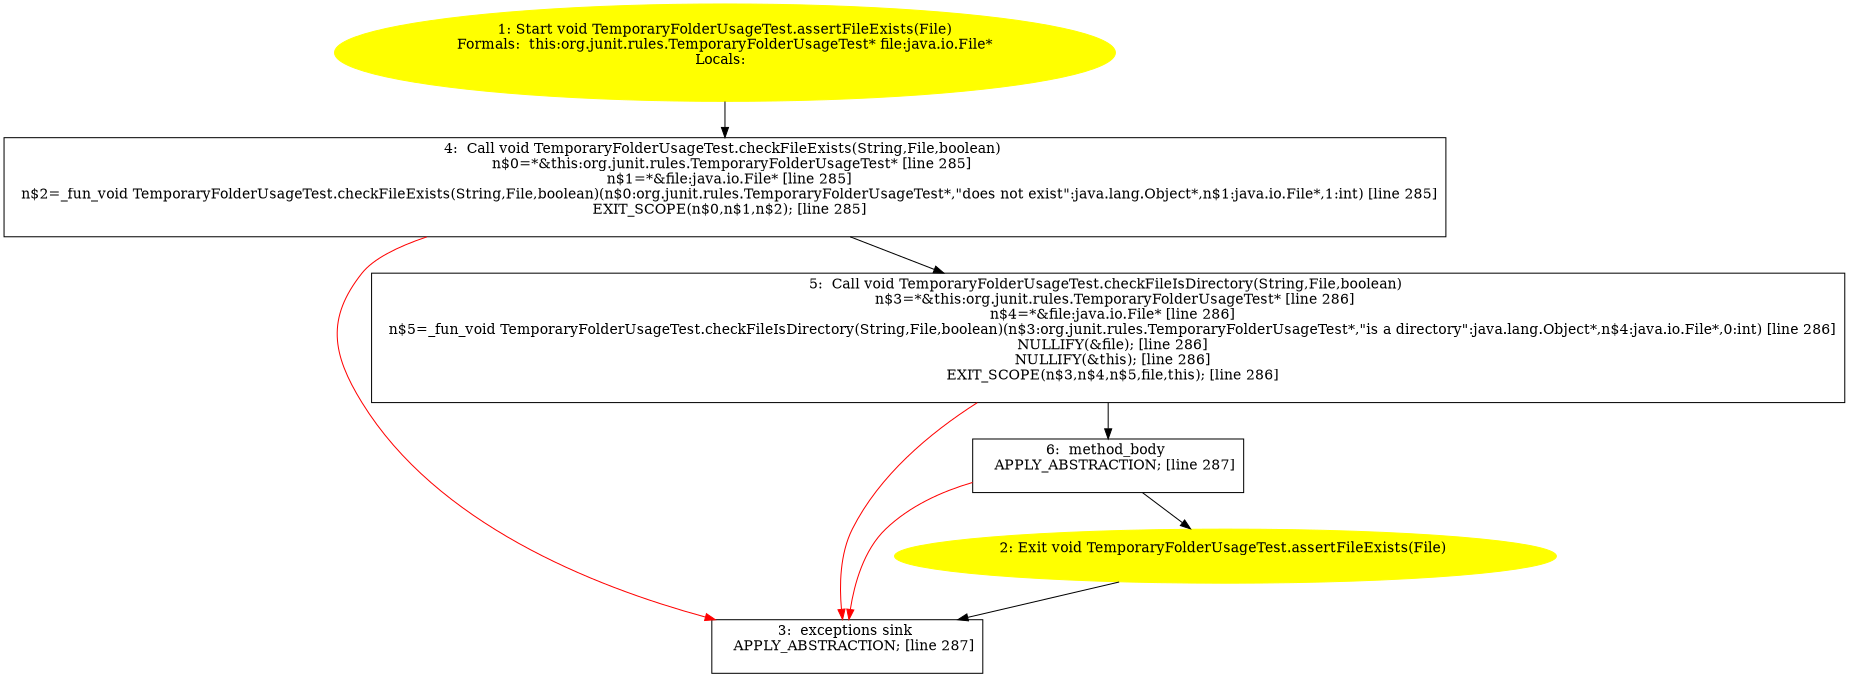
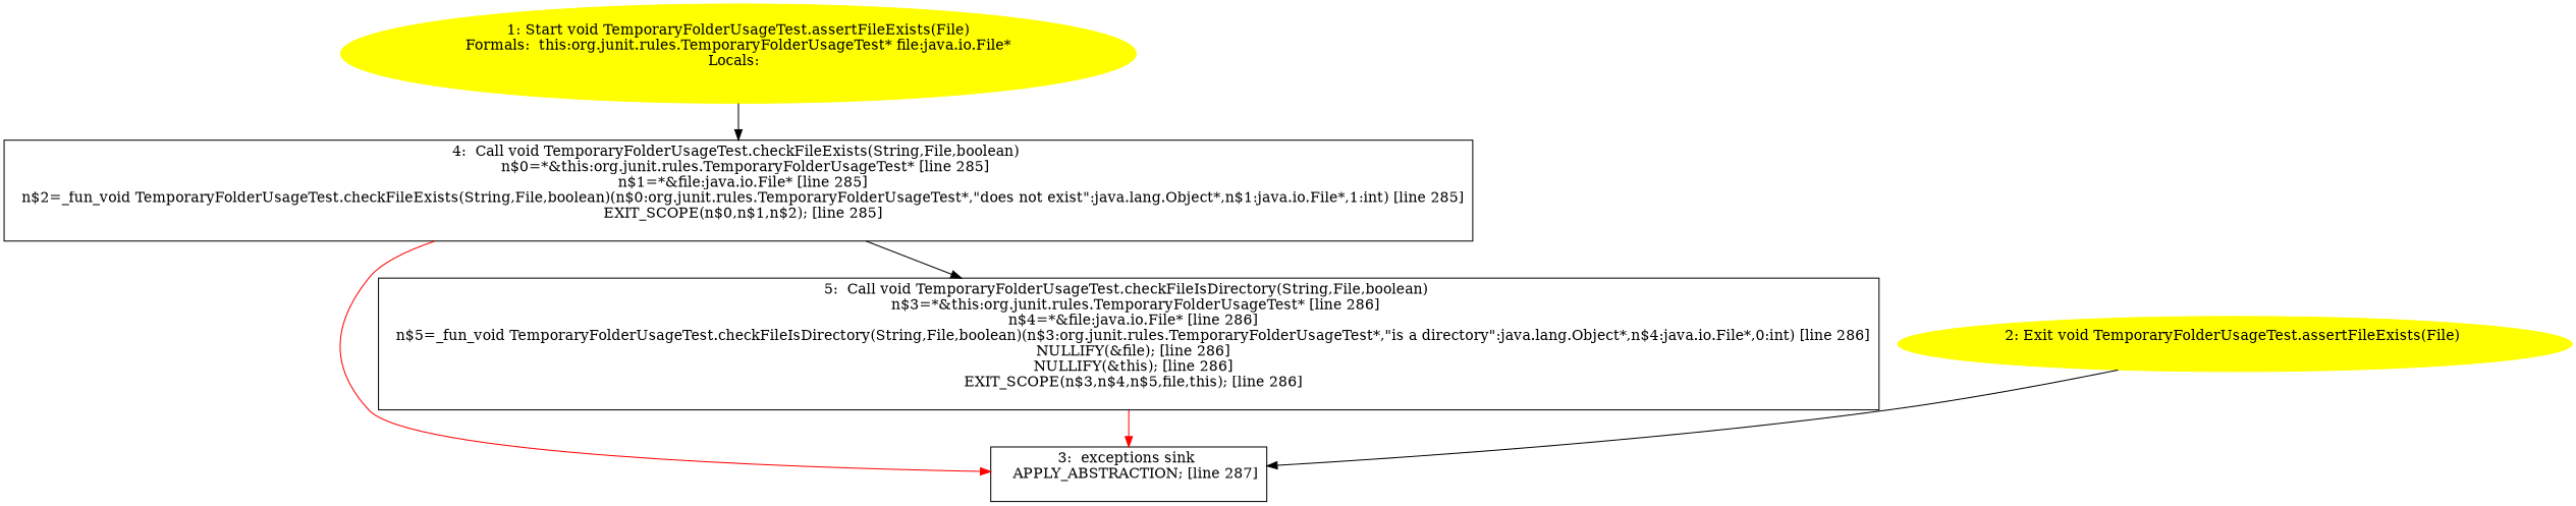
  digraph {
    node [shape=box]
    n1 [color=yellow label="1: Start void TemporaryFolderUsageTest.assertFileExists(File)\nFormals:  this:org.junit.rules.TemporaryFolderUsageTest* file:java.io.File*\nLocals:  \n  " style=filled shape=""]
    n2 [label="4:  Call void TemporaryFolderUsageTest.checkFileExists(String,File,boolean) \n   n$0=*&this:org.junit.rules.TemporaryFolderUsageTest* [line 285]\n  n$1=*&file:java.io.File* [line 285]\n  n$2=_fun_void TemporaryFolderUsageTest.checkFileExists(String,File,boolean)(n$0:org.junit.rules.TemporaryFolderUsageTest*,\"does not exist\":java.lang.Object*,n$1:java.io.File*,1:int) [line 285]\n  EXIT_SCOPE(n$0,n$1,n$2); [line 285]\n "]
    n3 [label="3:  exceptions sink \n   APPLY_ABSTRACTION; [line 287]\n "]
    n4 [label="5:  Call void TemporaryFolderUsageTest.checkFileIsDirectory(String,File,boolean) \n   n$3=*&this:org.junit.rules.TemporaryFolderUsageTest* [line 286]\n  n$4=*&file:java.io.File* [line 286]\n  n$5=_fun_void TemporaryFolderUsageTest.checkFileIsDirectory(String,File,boolean)(n$3:org.junit.rules.TemporaryFolderUsageTest*,\"is a directory\":java.lang.Object*,n$4:java.io.File*,0:int) [line 286]\n  NULLIFY(&file); [line 286]\n  NULLIFY(&this); [line 286]\n  EXIT_SCOPE(n$3,n$4,n$5,file,this); [line 286]\n "]
-   n5 [label="6:  method_body \n   APPLY_ABSTRACTION; [line 287]\n "]
    n6 [color=yellow label="2: Exit void TemporaryFolderUsageTest.assertFileExists(File) \n  " style=filled shape=""]
    n1 -> n2
    n2 -> n3 [color=red]
    n2 -> n4
    n4 -> n3 [color=red]
-   n4 -> n5
-   n5 -> n3 [color=red]
-   n5 -> n6
    n6 -> n3
  }
